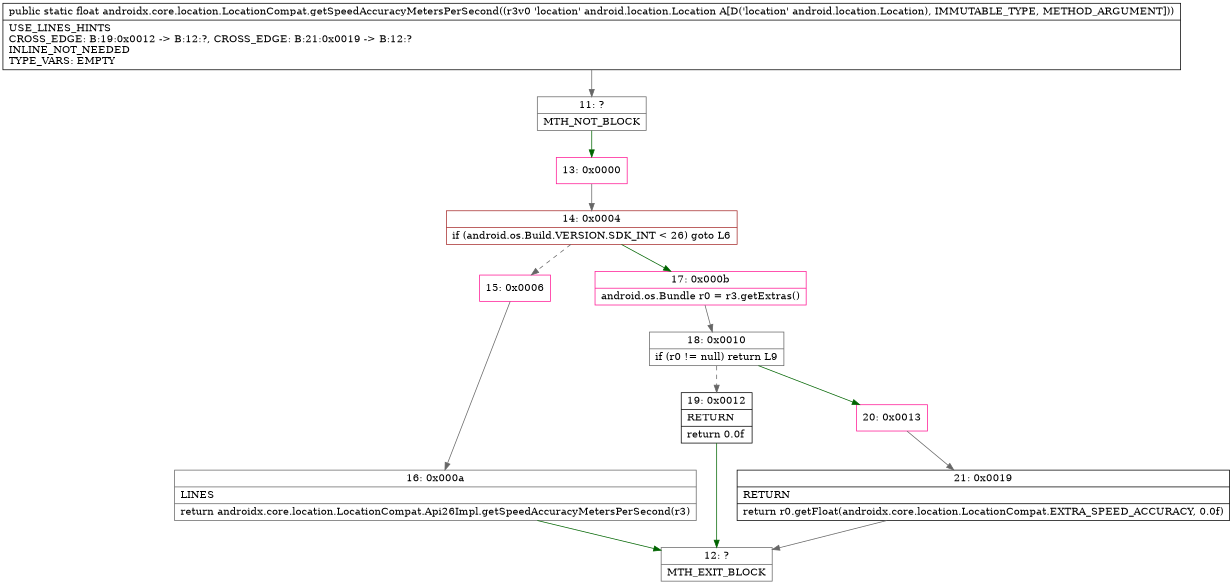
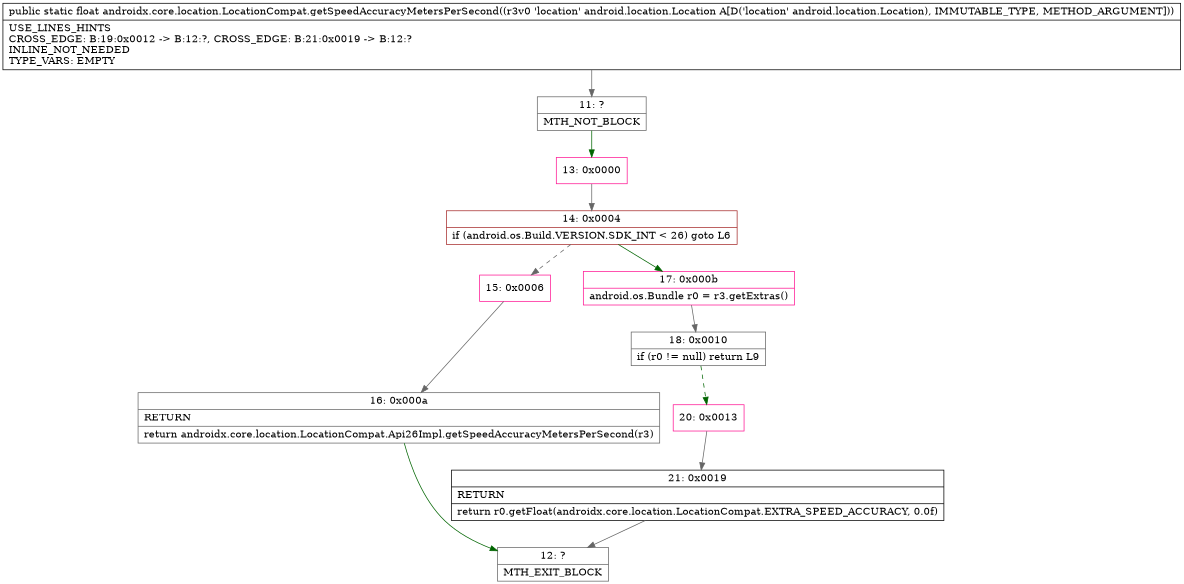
  digraph {
    node [color=gray40 shape=record]
    edge [color=gray40]
    n1 [label="{11\:\ ?|MTH_NOT_BLOCK\l}"]
    n2 [color=deeppink label="{13\:\ 0x0000}"]
    n3 [color=brown label="{14\:\ 0x0004|if (android.os.Build.VERSION.SDK_INT \< 26) goto L6\l}"]
    n4 [color=deeppink label="{15\:\ 0x0006}"]
    n5 [color=deeppink label="{17\:\ 0x000b|android.os.Bundle r0 = r3.getExtras()\l}"]
-   n6 [label="{16\:\ 0x000a|LINES\l|return androidx.core.location.LocationCompat.Api26Impl.getSpeedAccuracyMetersPerSecond(r3)\l}"]
+   n6 [label="{16\:\ 0x000a|RETURN\l|return androidx.core.location.LocationCompat.Api26Impl.getSpeedAccuracyMetersPerSecond(r3)\l}"]
    n7 [label="{18\:\ 0x0010|if (r0 != null) return L9\l}"]
    n8 [label="{12\:\ ?|MTH_EXIT_BLOCK\l}"]
-   n9 [color=black label="{19\:\ 0x0012|RETURN\l|return 0.0f\l}"]
    n10 [color=deeppink label="{20\:\ 0x0013}"]
    n11 [color=black label="{21\:\ 0x0019|RETURN\l|return r0.getFloat(androidx.core.location.LocationCompat.EXTRA_SPEED_ACCURACY, 0.0f)\l}"]
    n12 [color=black label="{public static float androidx.core.location.LocationCompat.getSpeedAccuracyMetersPerSecond((r3v0 'location' android.location.Location A[D('location' android.location.Location), IMMUTABLE_TYPE, METHOD_ARGUMENT]))  | USE_LINES_HINTS\lCROSS_EDGE: B:19:0x0012 \-\> B:12:?, CROSS_EDGE: B:21:0x0019 \-\> B:12:?\lINLINE_NOT_NEEDED\lTYPE_VARS: EMPTY\l}"]
    n1 -> n2 [color=darkgreen]
    n2 -> n3
    n3 -> n4 [style=dashed]
    n3 -> n5 [color=darkgreen]
    n4 -> n6
    n5 -> n7
    n6 -> n8 [color=darkgreen]
-   n7 -> n9 [style=dashed]
-   n7 -> n10 [color=darkgreen]
-   n9 -> n8 [color=darkgreen]
+   n7 -> n10 [color=darkgreen style=dashed]
    n10 -> n11
    n11 -> n8
    n12 -> n1
  }
